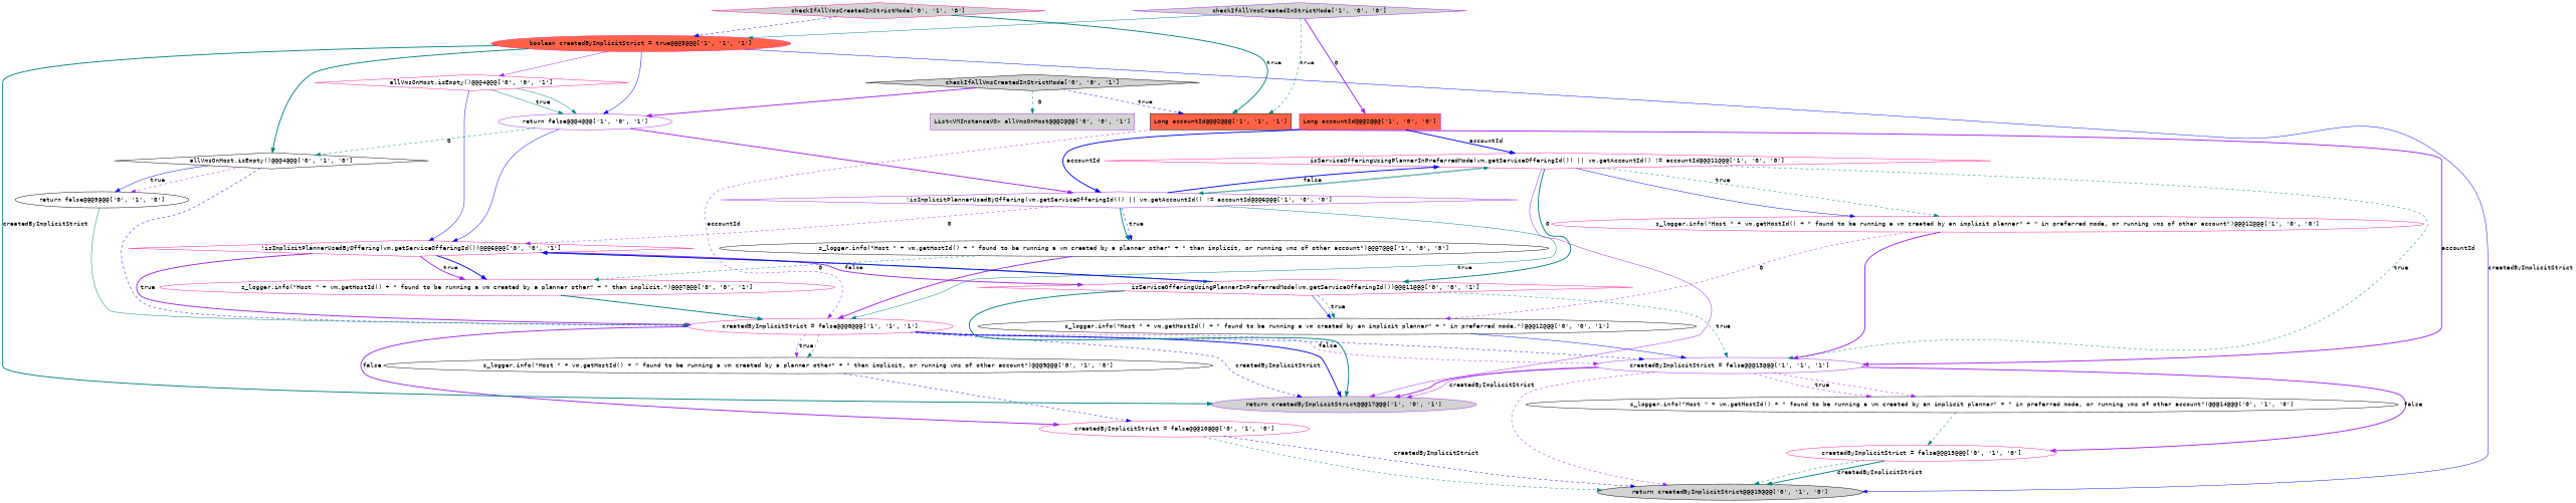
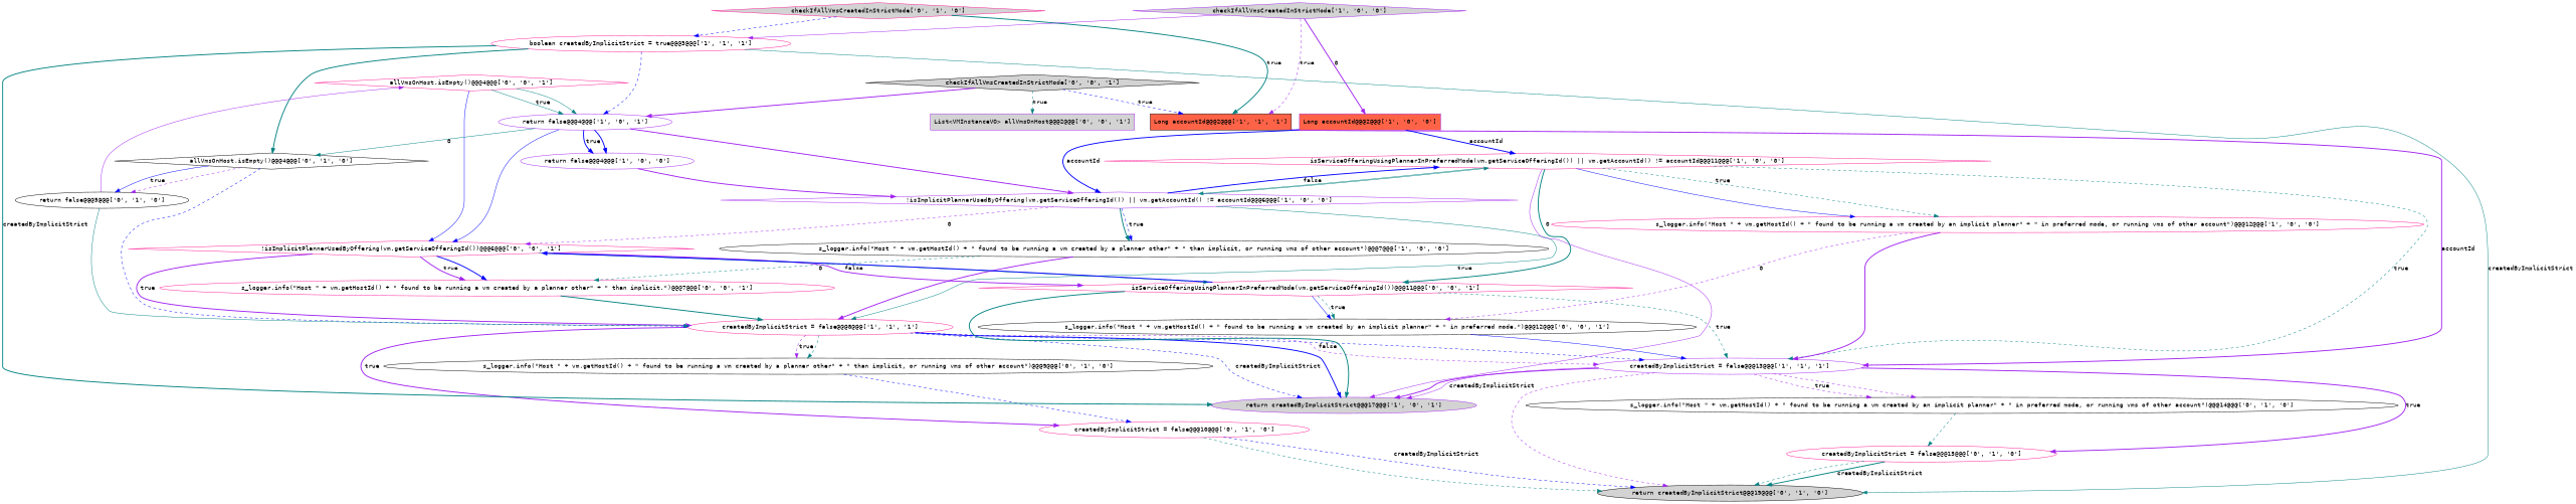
  digraph {
    fontname="DejaVu Sans Mono"
    node [color=deeppink fillcolor=white fontname="DejaVu Sans Mono" shape=ellipse style=filled]
    edge [color=purple fontname="DejaVu Sans Mono" style=bold]
    n1 [color=black fillcolor=tomato label="Long accountId@@@2@@@['1', '1', '1']" shape=box]
    n2 [color=purple label="createdByImplicitStrict = false@@@13@@@['1', '1', '1']"]
    n3 [label="createdByImplicitStrict = false@@@8@@@['1', '1', '1']"]
    n4 [color=black fillcolor=lightgray label="return createdByImplicitStrict@@@19@@@['0', '1', '0']"]
    n5 [color=black label="s_logger.info(\"Host \" + vm.getHostId() + \" found to be running a vm created by an implicit planner\" + \" in preferred mode, or running vms of other account\")@@@14@@@['0', '1', '0']"]
    n6 [label="createdByImplicitStrict = false@@@15@@@['0', '1', '0']"]
    n7 [color=purple fillcolor=lightgray label="return createdByImplicitStrict@@@17@@@['1', '0', '1']"]
    n8 [color=black label="s_logger.info(\"Host \" + vm.getHostId() + \" found to be running a vm created by a planner other\" + \" than implicit, or running vms of other account\")@@@9@@@['0', '1', '0']"]
    n9 [label="createdByImplicitStrict = false@@@10@@@['0', '1', '0']"]
+   n10 [color=purple label="return false@@@4@@@['1', '0', '0']"]
    n11 [color=purple label="!isImplicitPlannerUsedByOffering(vm.getServiceOfferingId()) || vm.getAccountId() != accountId@@@6@@@['1', '0', '0']" shape=diamond]
    n12 [label="!isImplicitPlannerUsedByOffering(vm.getServiceOfferingId())@@@6@@@['0', '0', '1']" shape=diamond]
    n13 [label="isServiceOfferingUsingPlannerInPreferredMode(vm.getServiceOfferingId()) || vm.getAccountId() != accountId@@@11@@@['1', '0', '0']" shape=diamond]
    n14 [color=black label="s_logger.info(\"Host \" + vm.getHostId() + \" found to be running a vm created by a planner other\" + \" than implicit, or running vms of other account\")@@@7@@@['1', '0', '0']"]
    n15 [fillcolor=lightgray label="checkIfAllVmsCreatedInStrictMode['0', '1', '0']" shape=diamond]
-   n16 [fillcolor=tomato label="boolean createdByImplicitStrict = true@@@3@@@['1', '1', '1']"]
+   n16 [label="boolean createdByImplicitStrict = true@@@3@@@['1', '1', '1']"]
    n17 [label="allVmsOnHost.isEmpty()@@@4@@@['0', '0', '1']" shape=diamond]
    n18 [color=purple label="return false@@@4@@@['1', '0', '1']"]
    n19 [color=black label="allVmsOnHost.isEmpty()@@@4@@@['0', '1', '0']" shape=diamond]
    n20 [label="s_logger.info(\"Host \" + vm.getHostId() + \" found to be running a vm created by a planner other\" + \" than implicit.\")@@@7@@@['0', '0', '1']"]
    n21 [label="isServiceOfferingUsingPlannerInPreferredMode(vm.getServiceOfferingId())@@@11@@@['0', '0', '1']" shape=diamond]
    n22 [color=black label="s_logger.info(\"Host \" + vm.getHostId() + \" found to be running a vm created by an implicit planner\" + \" in preferred mode.\")@@@12@@@['0', '0', '1']"]
    n23 [color=black fillcolor=lightgray label="checkIfAllVmsCreatedInStrictMode['0', '0', '1']" shape=diamond]
    n24 [color=purple fillcolor=lightgray label="List<VMInstanceVO> allVmsOnHost@@@2@@@['0', '0', '1']" shape=box]
    n25 [color=black label="return false@@@5@@@['0', '1', '0']"]
    n26 [label="s_logger.info(\"Host \" + vm.getHostId() + \" found to be running a vm created by an implicit planner\" + \" in preferred mode, or running vms of other account\")@@@12@@@['1', '0', '0']"]
    n27 [color=purple fillcolor=lightgray label="checkIfAllVmsCreatedInStrictMode['1', '0', '0']" shape=diamond]
    n28 [color=purple fillcolor=tomato label="Long accountId@@@2@@@['1', '0', '0']" shape=box]
    n1 -> n2 [label=accountId]
-   n1 -> n3 [label=accountId style=dashed]
    n2 -> n4 [style=dashed]
    n2 -> n5 [style=dashed]
    n2 -> n5 [label=true style=dashed]
-   n2 -> n6 [label=false]
+   n2 -> n6 [label=true]
    n2 -> n7 [label=createdByImplicitStrict style=solid]
    n2 -> n7
    n3 -> n2 [color=blue style=dashed]
    n3 -> n2 [label=false style=dashed]
    n3 -> n7 [color=blue label=createdByImplicitStrict style=dashed]
    n3 -> n7 [color=blue]
    n3 -> n8 [label=true style=dashed]
    n3 -> n8 [color=teal style=dashed]
-   n3 -> n9 [label=false]
+   n3 -> n9 [label=true]
    n5 -> n6 [color=teal style=dashed]
    n6 -> n4 [color=teal label=createdByImplicitStrict]
    n6 -> n4 [color=teal style=dashed]
    n8 -> n9 [color=blue style=dashed]
    n9 -> n4 [color=teal style=dashed]
    n9 -> n4 [color=blue label=createdByImplicitStrict style=dashed]
+   n10 -> n11
    n11 -> n3 [color=teal label=true style=solid]
    n11 -> n12 [label=0 style=dashed]
    n11 -> n13 [color=blue label=false]
    n11 -> n13 [color=teal style=solid]
    n11 -> n14 [color=teal]
    n11 -> n14 [color=blue label=true style=dashed]
    n12 -> n3 [label=true]
    n12 -> n20 [color=blue]
    n12 -> n20 [label=true]
    n12 -> n21 [label=false]
    n12 -> n21 [color=teal style=solid]
    n13 -> n2 [color=teal label=true style=dashed]
    n13 -> n7 [style=solid]
    n13 -> n11 [color=teal style=solid]
    n13 -> n21 [color=teal label=0]
    n13 -> n26 [color=teal label=true style=dashed]
    n13 -> n26 [color=blue style=solid]
    n14 -> n3
    n14 -> n20 [color=teal label=0 style=dashed]
    n15 -> n1 [color=teal label=true]
    n15 -> n16 [color=blue style=dashed]
-   n16 -> n4 [color=blue label=createdByImplicitStrict style=solid]
+   n16 -> n4 [color=teal label=createdByImplicitStrict style=solid]
    n16 -> n7 [color=teal label=createdByImplicitStrict]
-   n16 -> n17 [style=solid]
-   n16 -> n18 [color=blue style=solid]
+   n25 -> n17 [style=solid]
+   n16 -> n18 [color=blue style=dashed]
    n16 -> n19 [color=teal]
    n17 -> n12 [color=blue style=solid]
    n17 -> n18 [color=teal label=true style=solid]
    n17 -> n18 [color=teal style=solid]
+   n18 -> n10 [color=blue label=true]
+   n18 -> n10 [color=blue]
    n18 -> n11
    n18 -> n12 [color=blue style=solid]
-   n18 -> n19 [color=teal label=0 style=dashed]
+   n18 -> n19 [color=teal label=0 style=solid]
    n19 -> n3 [color=blue style=dashed]
    n19 -> n25 [style=dashed]
    n19 -> n25 [color=blue label=true style=solid]
    n20 -> n3 [color=teal]
    n21 -> n2 [color=teal label=true style=dashed]
    n21 -> n7 [color=teal]
    n21 -> n12 [color=blue]
    n21 -> n22 [color=blue style=solid]
    n21 -> n22 [color=teal label=true style=dashed]
    n22 -> n2 [color=blue style=solid]
    n23 -> n1 [color=blue label=true style=dashed]
    n23 -> n18
-   n23 -> n24 [color=teal label=0 style=dashed]
+   n23 -> n24 [color=teal label=true style=dashed]
    n25 -> n3 [color=teal style=solid]
    n26 -> n2
    n26 -> n22 [label=0 style=dashed]
-   n27 -> n1 [color=teal label=true style=dashed]
-   n27 -> n16 [color=teal style=solid]
+   n27 -> n1 [label=true style=dashed]
+   n27 -> n16 [style=solid]
    n27 -> n28 [label=0]
    n28 -> n11 [color=blue label=accountId]
    n28 -> n13 [color=blue label=accountId]
  }
